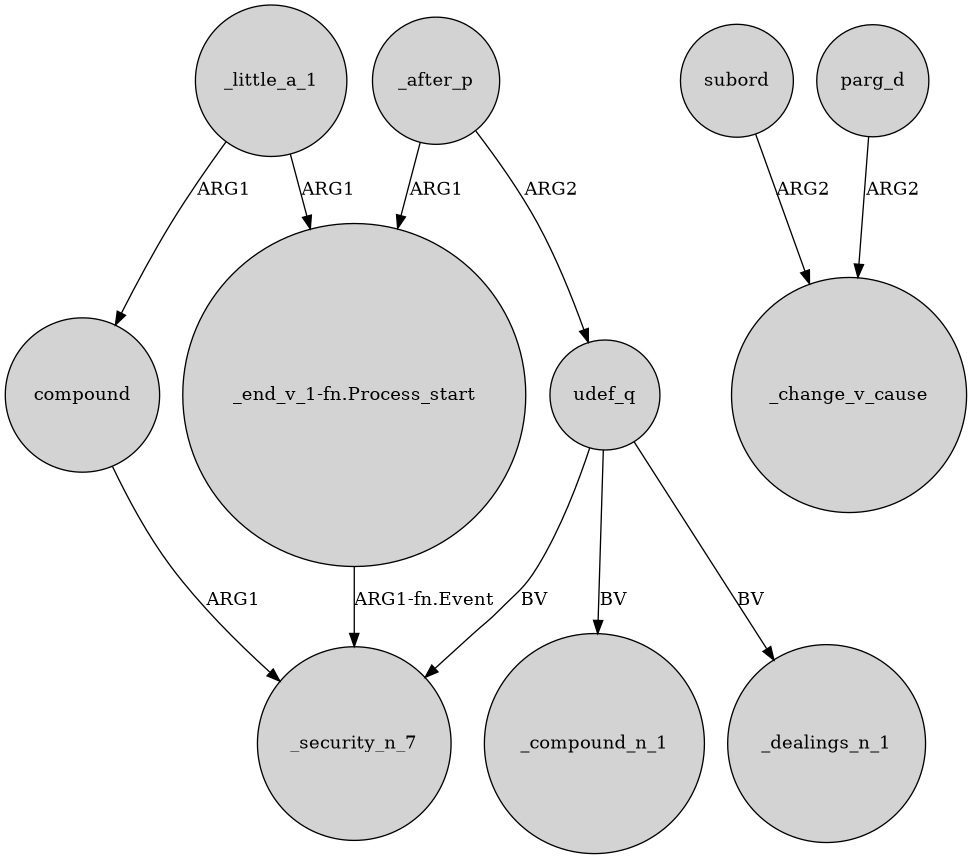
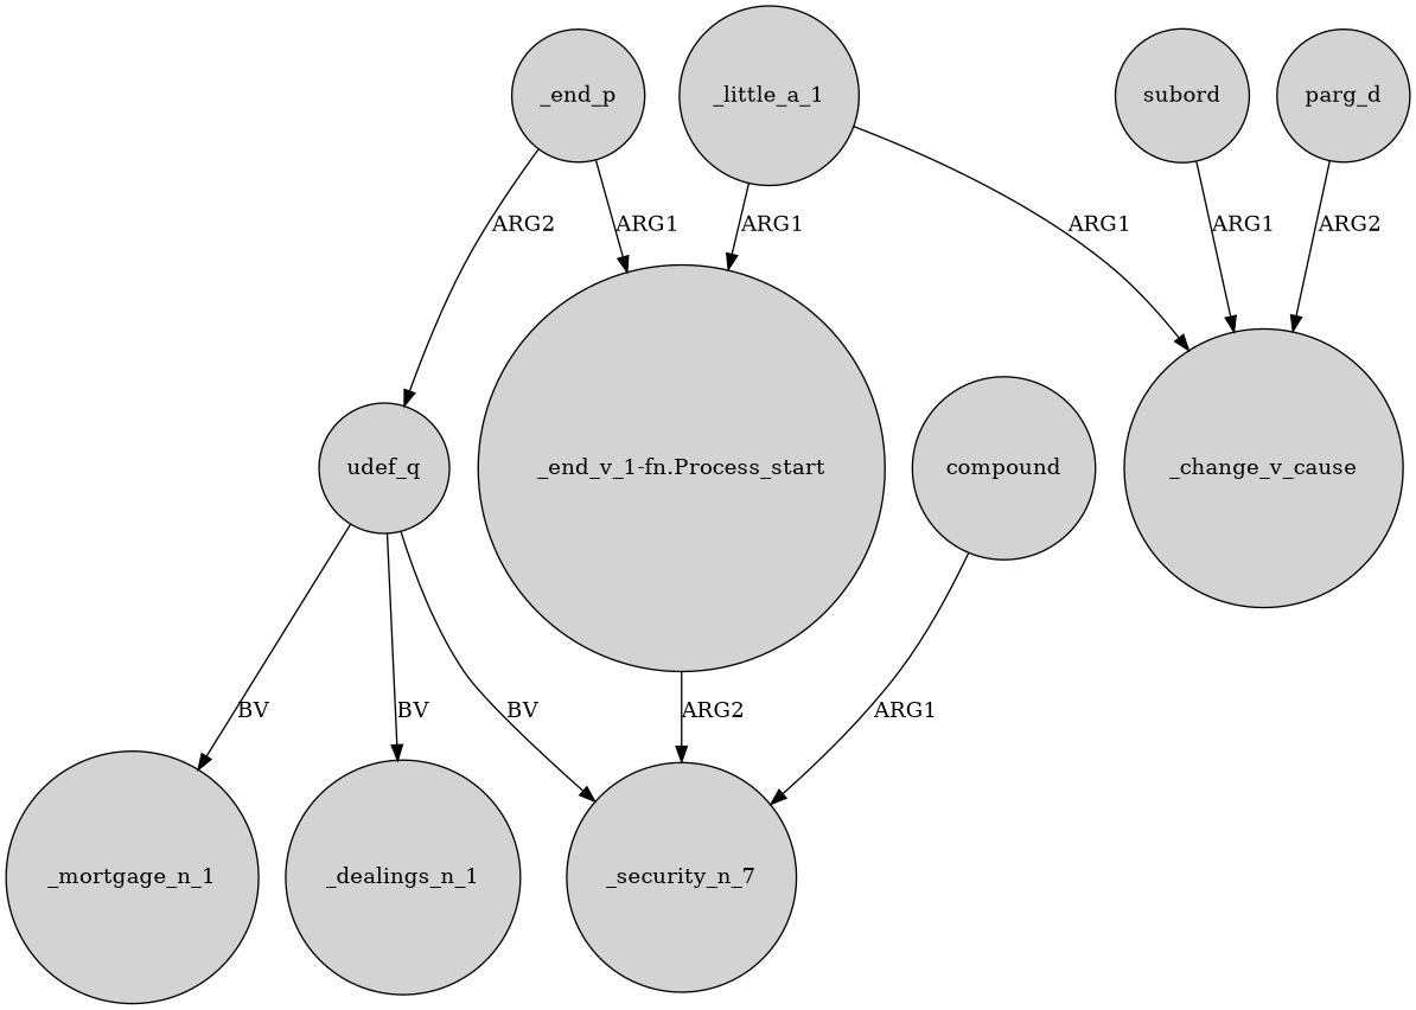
  digraph {
    node [shape=circle style=filled]
    n1 [label=_security_n_7]
    compound
    subord
    _change_v_cause
    "_end_v_1-fn.Process_start"
-   _after_p
+   _after_p [label=_end_p]
    udef_q
-   _mortgage_n_1 [label=_compound_n_1]
+   _mortgage_n_1
    _dealings_n_1
    parg_d
    _little_a_1
    compound -> n1 [label=ARG1]
-   subord -> _change_v_cause [label=ARG2]
-   "_end_v_1-fn.Process_start" -> n1 [label="ARG1-fn.Event"]
+   subord -> _change_v_cause [label=ARG1]
+   "_end_v_1-fn.Process_start" -> n1 [label=ARG2]
    _after_p -> "_end_v_1-fn.Process_start" [label=ARG1]
    _after_p -> udef_q [label=ARG2]
    udef_q -> n1 [label=BV]
    udef_q -> _mortgage_n_1 [label=BV]
    udef_q -> _dealings_n_1 [label=BV]
    parg_d -> _change_v_cause [label=ARG2]
-   _little_a_1 -> compound [label=ARG1]
+   _little_a_1 -> _change_v_cause [label=ARG1]
    _little_a_1 -> "_end_v_1-fn.Process_start" [label=ARG1]
  }
